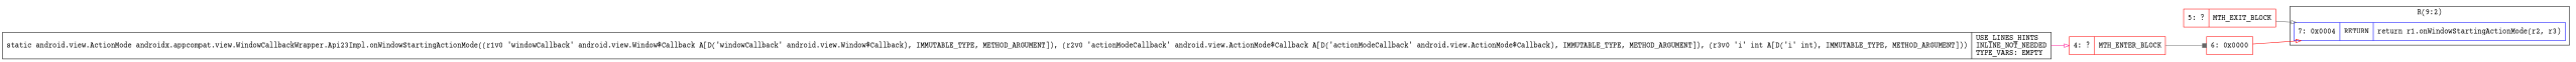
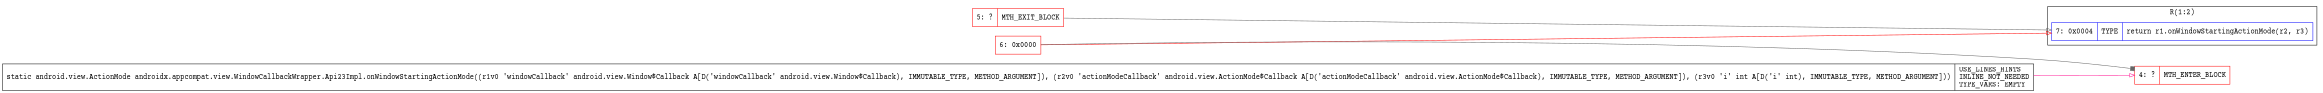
  digraph {
    fontname="Courier Prime"
    rankdir=LR
    node [color=red fontname="Courier Prime" shape=record]
    edge [arrowhead=onormal color=gray40 fontname="Courier Prime"]
-   n1 [color=blue label="{7\:\ 0x0004|RETURN\l|return r1.onWindowStartingActionMode(r2, r3)\l}"]
+   n1 [color=blue label="{7\:\ 0x0004|TYPE\l|return r1.onWindowStartingActionMode(r2, r3)\l}"]
    n2 [label="{5\:\ ?|MTH_EXIT_BLOCK\l}"]
    n3 [label="{4\:\ ?|MTH_ENTER_BLOCK\l}"]
    n4 [label="{6\:\ 0x0000}"]
    n5 [label="{static android.view.ActionMode androidx.appcompat.view.WindowCallbackWrapper.Api23Impl.onWindowStartingActionMode((r1v0 'windowCallback' android.view.Window$Callback A[D('windowCallback' android.view.Window$Callback), IMMUTABLE_TYPE, METHOD_ARGUMENT]), (r2v0 'actionModeCallback' android.view.ActionMode$Callback A[D('actionModeCallback' android.view.ActionMode$Callback), IMMUTABLE_TYPE, METHOD_ARGUMENT]), (r3v0 'i' int A[D('i' int), IMMUTABLE_TYPE, METHOD_ARGUMENT]))  | USE_LINES_HINTS\lINLINE_NOT_NEEDED\lTYPE_VARS: EMPTY\l}" color=""]
    subgraph cluster_1 {
-     label="R(9:2)"
+     label="R(1:2)"
      n1
    }
    n2 -> n1
-   n3 -> n4 [arrowhead=box]
+   n4 -> n3 [arrowhead=box]
    n4 -> n1 [color=red]
    n5 -> n3 [color=deeppink]
  }
